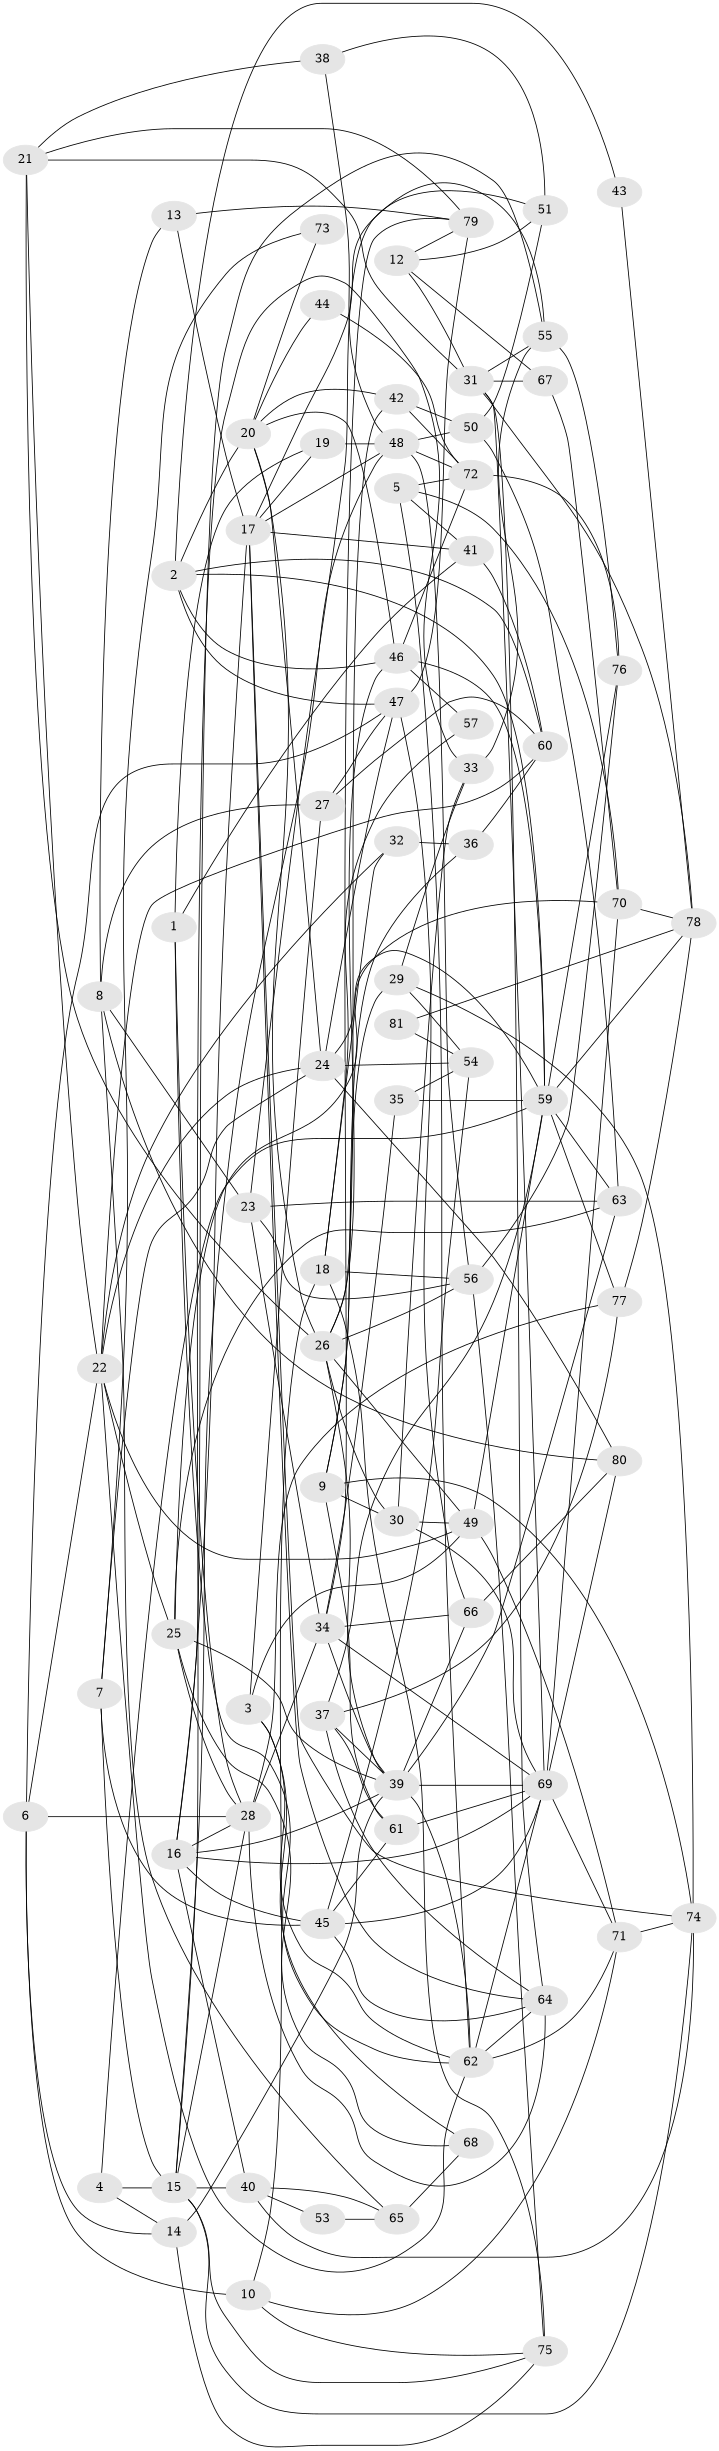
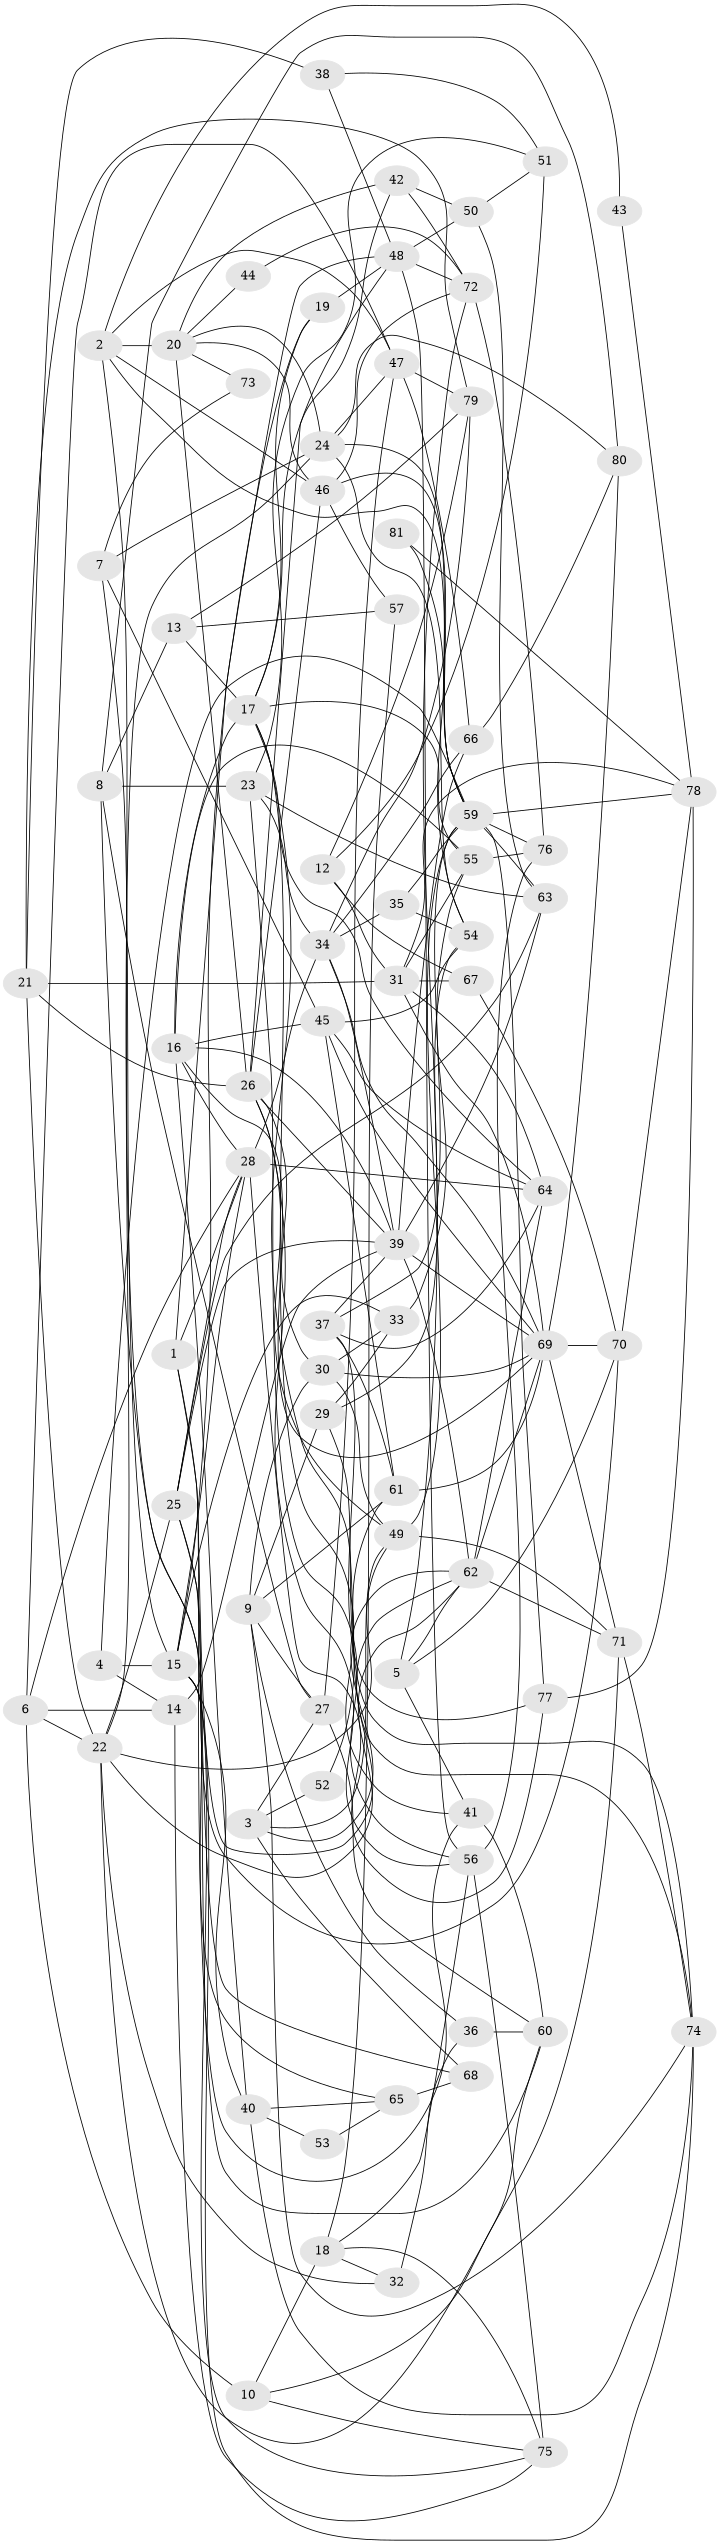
  graph {
    rankdir=LR
    node [color=gray90 style=filled]
    edge [weight=1.0]
    1
    19
    28
    41
    62
    48
    64
    34
    77
    60
    71
    69
    2
    20
    43
    46
    47
    59
    24
    73
    26
    42
    44
    78
    72
    57
    79
    66
    63
    76
    3
    27
    49
+   52
    68
    61
    4
    14
    15
    75
    39
    74
    33
    40
    5
    70
    6
    10
    22
    18
    32
    25
    7
    45
    80
    54
    8
    13
    23
    65
    17
    51
    56
    9
    29
    30
    36
    n68 [label=81]
    12
    31
    67
    55
    53
    50
    16
    21
    38
    35
    37
    1 -- 19
    1 -- 28
    1 -- 41
    1 -- 62
    19 -- 48
    28 -- 64
    28 -- 34
    28 -- 77
    41 -- 60
    62 -- 64
    62 -- 71
    62 -- 69
    48 -- 72
    48 -- 56
    48 -- 50
    34 -- 69
    34 -- 79
    34 -- 66
    34 -- 39
    34 -- 35
    77 -- 78
    71 -- 74
    69 -- 71
    69 -- 70
    69 -- 80
    2 -- 60
    2 -- 20 [weight=2.0]
    2 -- 43
    2 -- 46
    2 -- 47
    2 -- 59
    20 -- 46
    20 -- 24
    20 -- 73
    20 -- 26
    20 -- 42
    20 -- 44
    43 -- 78
    46 -- 59
    46 -- 72
    46 -- 57
    47 -- 79
    47 -- 66
    59 -- 77
    59 -- 78
    59 -- 63
    59 -- 76
    24 -- 47
    24 -- 59
    24 -- 80
    24 -- 54
    26 -- 46
    26 -- 42
    26 -- 49
    26 -- 39
    26 -- 56
    26 -- 30
    42 -- 72
    42 -- 50
    44 -- 72
    72 -- 76
    66 -- 80
    3 -- 62
    3 -- 27
    3 -- 49
+   3 -- 52
    3 -- 68
    27 -- 60
    27 -- 47
    49 -- 71
    49 -- 59
+   52 -- 61
    61 -- 69
    4 -- 59
    4 -- 14
    4 -- 15
    14 -- 75
    14 -- 39
    15 -- 28
    15 -- 48
    15 -- 75
    15 -- 74
    15 -- 33
    15 -- 40
    39 -- 62
    39 -- 69
    39 -- 66
    39 -- 63
    33 -- 55
    40 -- 74
    40 -- 65
    40 -- 53
    5 -- 41
    5 -- 62
    5 -- 72 [weight=2.0]
    5 -- 70
    70 -- 78
    6 -- 28
    6 -- 47
    6 -- 14
    6 -- 10
    6 -- 22
    10 -- 71
    10 -- 75
    10 -- 18
    22 -- 62
    22 -- 60
    22 -- 24
    22 -- 49
    22 -- 32
    22 -- 25
    18 -- 57
    18 -- 75
    18 -- 32
    18 -- 56
    32 -- 36
    25 -- 28
    25 -- 63
    25 -- 68
    25 -- 39
    25 -- 70
    7 -- 24
    7 -- 73
    7 -- 15
    7 -- 45
    45 -- 64
    45 -- 69
    45 -- 61
    45 -- 54 [weight=2.0]
    8 -- 27
    8 -- 80
    8 -- 13
    8 -- 23
    8 -- 65
+   13 -- 57
    13 -- 79
    13 -- 17
    23 -- 34
    23 -- 63
    23 -- 51
    23 -- 56
    65 -- 68
    17 -- 19
    17 -- 41
    17 -- 48
    17 -- 64
    17 -- 74
    17 -- 55
    56 -- 76
    56 -- 75
+   9 -- 27
    9 -- 61 [weight=2.0]
    9 -- 74
    9 -- 29
    9 -- 30
    9 -- 36
    29 -- 74
    29 -- 33
    29 -- 54
    30 -- 69
    30 -- 49
    30 -- 33
    36 -- 60 [weight=2.0]
    n68 -- 78
    n68 -- 54
    12 -- 79
    12 -- 51
    12 -- 31
    12 -- 67
    31 -- 64
    31 -- 69
    31 -- 78
    31 -- 67
    31 -- 55
    67 -- 70
    55 -- 76
    53 -- 65
    50 -- 63
    50 -- 51
    16 -- 28
    16 -- 69
    16 -- 39
    16 -- 40
    16 -- 45
    16 -- 17
    16 -- 55
    21 -- 26
    21 -- 79
    21 -- 22
    21 -- 31
    21 -- 38
    38 -- 48
    38 -- 51
    35 -- 59
    35 -- 54
    37 -- 64
    37 -- 77
    37 -- 59
    37 -- 61
    37 -- 39
  }
